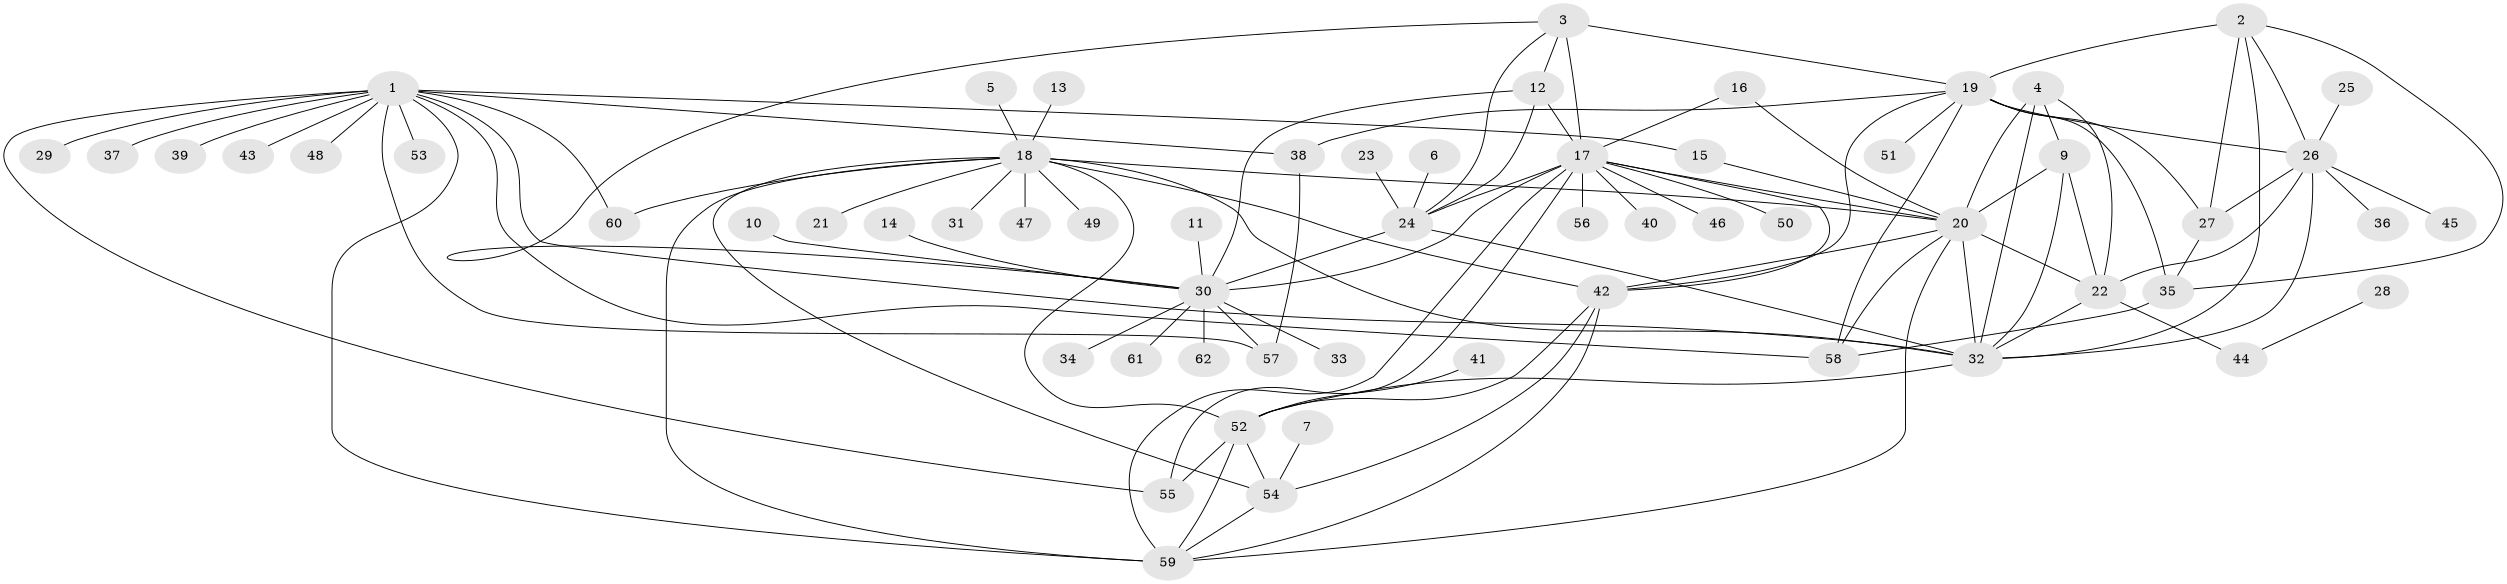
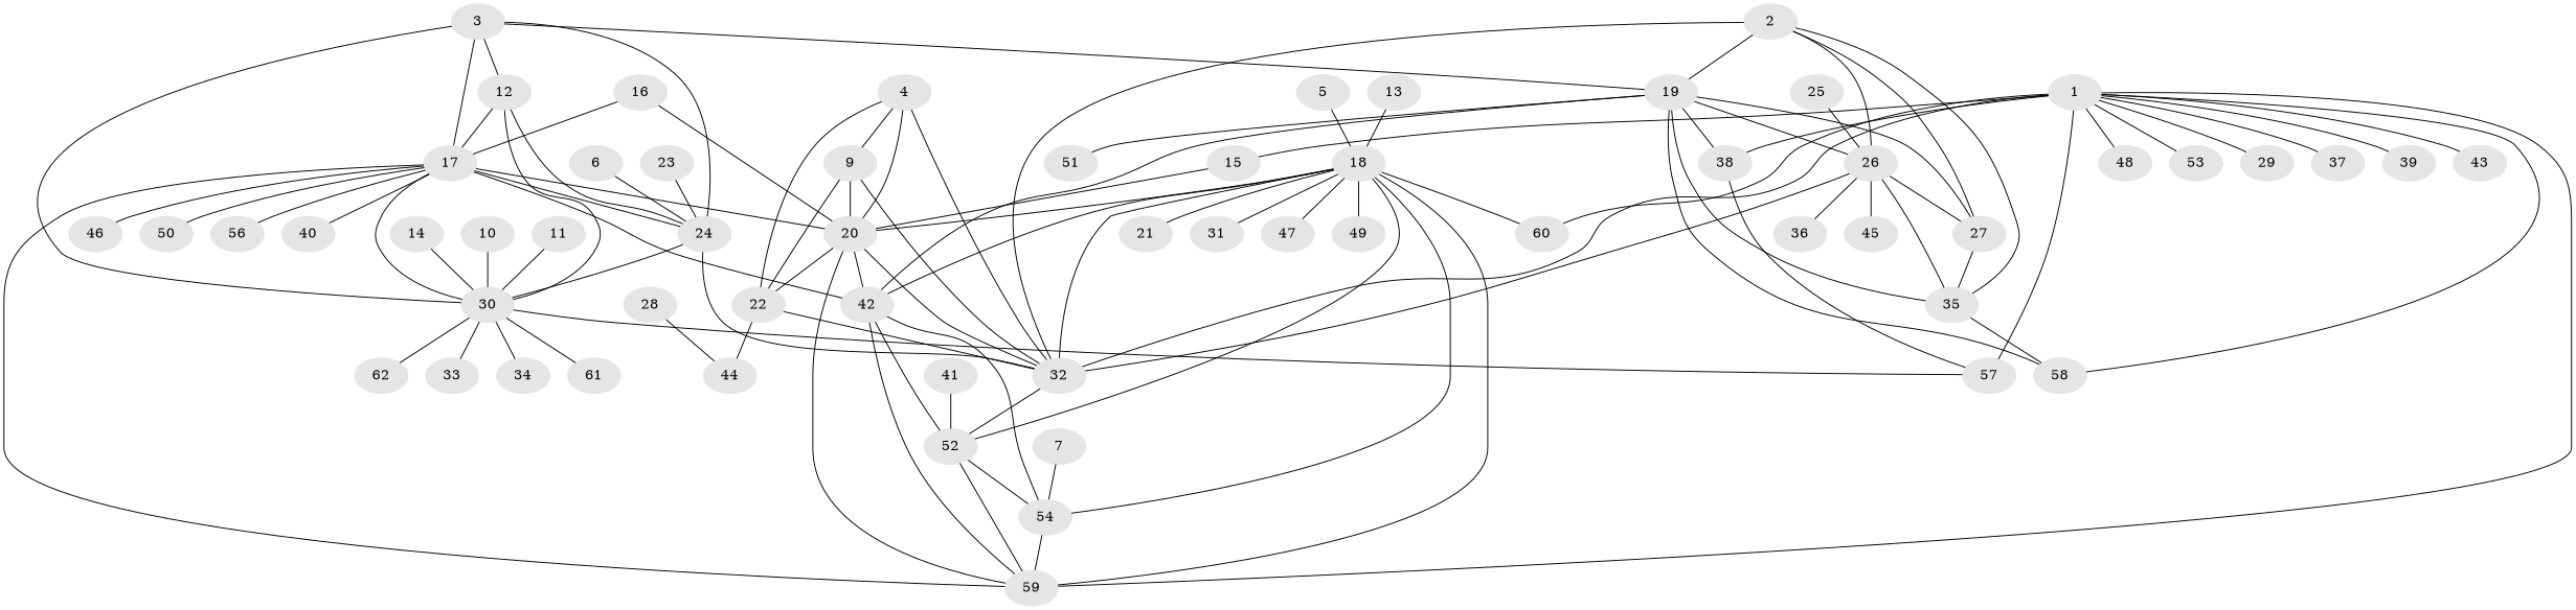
  graph {
    node [color=gray90 style=filled]
    edge [weight=1.0]
    1
    15
    29
    32
    37
    38
    39
    43
    48
    53
-   55
    57
    58
    59
    60
    20
    52
    2
    19
    26
    27
    35
    42
    51
    36
    45
    3
    12
    17
    24
    30
    40
    46
    50
    56
    33
    34
    61
    62
    4
    9
    22
    44
    5
    18
    54
    21
    31
    47
    49
    6
    7
    10
    11
    13
    14
    16
    23
    25
    28
    41
    1 -- 15
    1 -- 29
    1 -- 32
    1 -- 37
    1 -- 38 [weight=4.0]
    1 -- 39
    1 -- 43
    1 -- 48
    1 -- 53
-   1 -- 55
    1 -- 57 [weight=4.0]
    1 -- 58
    1 -- 59
    1 -- 60
    15 -- 20
    32 -- 52
    38 -- 57
    20 -- 32 [weight=2.0]
-   20 -- 58
    20 -- 59
    20 -- 42
    20 -- 22 [weight=2.0]
-   52 -- 55
    52 -- 59
    52 -- 54
    2 -- 32
    2 -- 19 [weight=2.0]
    2 -- 26
    2 -- 27
    2 -- 35
    19 -- 38
    19 -- 58 [weight=2.0]
    19 -- 26 [weight=2.0]
    19 -- 27 [weight=2.0]
    19 -- 35 [weight=2.0]
    19 -- 42 [weight=2.0]
    19 -- 51
    26 -- 32
    26 -- 27
-   26 -- 22
+   26 -- 35
    26 -- 36
    26 -- 45
    27 -- 35
    35 -- 58
    42 -- 59
    42 -- 52
    42 -- 54
    3 -- 19
    3 -- 12
    3 -- 17 [weight=2.0]
    3 -- 24
    3 -- 30
    12 -- 17 [weight=2.0]
    12 -- 24
    12 -- 30
-   17 -- 55
    17 -- 59
    17 -- 20
    17 -- 42
    17 -- 24 [weight=2.0]
    17 -- 30 [weight=2.0]
    17 -- 40
    17 -- 46
    17 -- 50
    17 -- 56
    24 -- 32
    24 -- 30
    30 -- 57
    30 -- 33
    30 -- 34
    30 -- 61
    30 -- 62
    4 -- 32
    4 -- 20 [weight=2.0]
    4 -- 9
    4 -- 22
    9 -- 32
    9 -- 20 [weight=2.0]
    9 -- 22
    22 -- 32
    22 -- 44
    5 -- 18
    18 -- 32
    18 -- 59 [weight=2.0]
    18 -- 60
    18 -- 20
    18 -- 52 [weight=2.0]
    18 -- 42 [weight=2.0]
    18 -- 54 [weight=2.0]
    18 -- 21
    18 -- 31
    18 -- 47
    18 -- 49
    54 -- 59
    6 -- 24
    7 -- 54
    10 -- 30
    11 -- 30
    13 -- 18
    14 -- 30
    16 -- 20
    16 -- 17
    23 -- 24
    25 -- 26
    28 -- 44
    41 -- 52
  }
